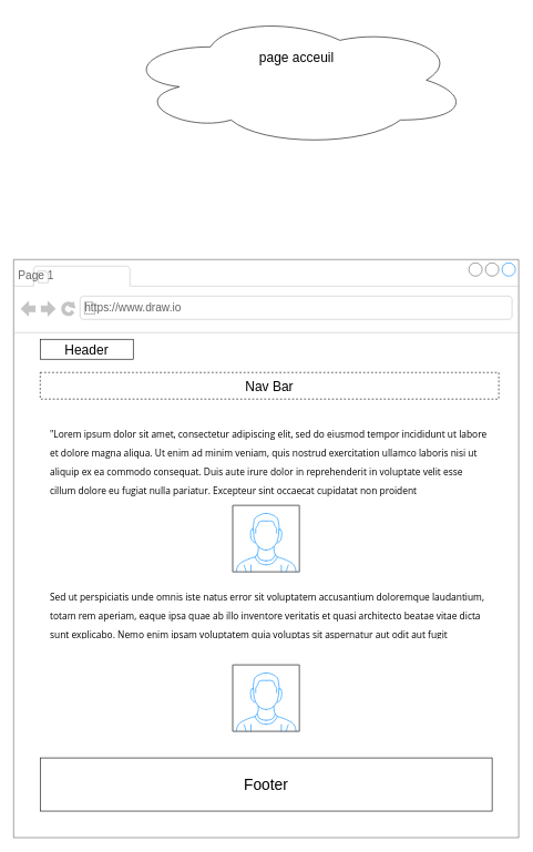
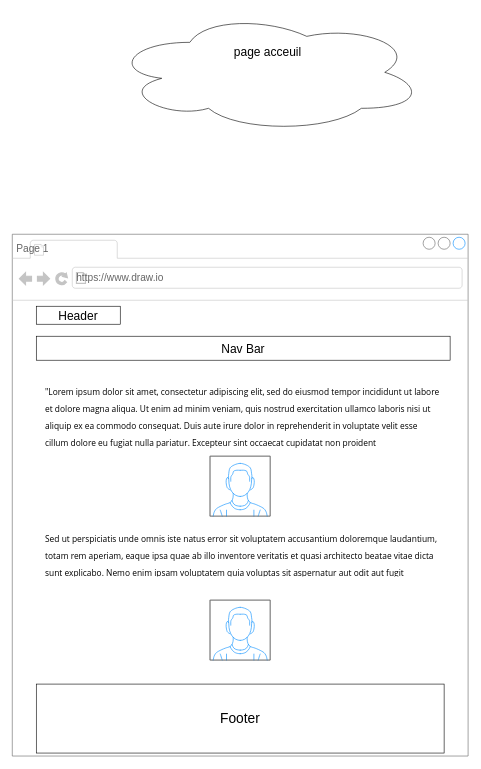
  <mxCell id="0" />
  <mxCell id="1" parent="0" />
  <mxCell id="2" value="" style="strokeWidth=1;shadow=0;dashed=0;align=center;html=1;shape=mxgraph.mockup.containers.browserWindow;rSize=0;strokeColor=#666666;strokeColor2=#008cff;strokeColor3=#c4c4c4;mainText=,;recursiveResize=0;" parent="1" vertex="1"><mxGeometry x="20" y="390" width="760" height="870" as="geometry" /></mxCell>
  <mxCell id="3" value="Page 1" style="strokeWidth=1;shadow=0;dashed=0;align=center;html=1;shape=mxgraph.mockup.containers.anchor;fontSize=17;fontColor=#666666;align=left;" parent="2" vertex="1"><mxGeometry x="5" y="12" width="110" height="26" as="geometry" /></mxCell>
  <mxCell id="4" value="https://www.draw.io" style="strokeWidth=1;shadow=0;dashed=0;align=center;html=1;shape=mxgraph.mockup.containers.anchor;rSize=0;fontSize=17;fontColor=#666666;align=left;" parent="2" vertex="1"><mxGeometry x="105" y="60" width="250" height="26" as="geometry" /></mxCell>
  <mxCell id="5" value="" style="verticalLabelPosition=bottom;shadow=0;dashed=0;align=center;html=1;verticalAlign=top;strokeWidth=1;shape=mxgraph.mockup.containers.userMale;strokeColor=#666666;strokeColor2=#008cff;" parent="2" vertex="1"><mxGeometry x="330" y="370" width="100" height="100" as="geometry" /></mxCell>
  <mxCell id="6" value="" style="verticalLabelPosition=bottom;shadow=0;dashed=0;align=center;html=1;verticalAlign=top;strokeWidth=1;shape=mxgraph.mockup.containers.userMale;strokeColor=#666666;strokeColor2=#008cff;" parent="2" vertex="1"><mxGeometry x="330" y="610" width="100" height="100" as="geometry" /></mxCell>
- <mxCell id="7" value="&lt;font style=&quot;font-size: 20px;&quot;&gt;Nav Bar&lt;/font&gt;" style="rounded=0;whiteSpace=wrap;html=1;dashed=1;" parent="2" vertex="1"><mxGeometry x="40" y="170" width="690" height="40" as="geometry" /></mxCell>
+ <mxCell id="7" value="&lt;font style=&quot;font-size: 20px;&quot;&gt;Nav Bar&lt;/font&gt;" style="rounded=0;whiteSpace=wrap;html=1;" parent="2" vertex="1"><mxGeometry x="40" y="170" width="690" height="40" as="geometry" /></mxCell>
  <mxCell id="8" value="&lt;h1&gt;&lt;span style=&quot;font-family: &amp;quot;Open Sans&amp;quot;, Arial, sans-serif; font-size: 14px; font-weight: 400; text-align: justify; background-color: rgb(255, 255, 255);&quot;&gt;&quot;Lorem ipsum dolor sit amet, consectetur adipiscing elit, sed do eiusmod tempor incididunt ut labore et dolore magna aliqua. Ut enim ad minim veniam, quis nostrud exercitation ullamco laboris nisi ut aliquip ex ea commodo consequat. Duis aute irure dolor in reprehenderit in voluptate velit esse cillum dolore eu fugiat nulla pariatur. Excepteur sint occaecat cupidatat non proident&lt;/span&gt;&lt;br&gt;&lt;/h1&gt;" style="text;html=1;strokeColor=none;fillColor=none;spacing=5;spacingTop=-20;whiteSpace=wrap;overflow=hidden;rounded=0;" parent="2" vertex="1"><mxGeometry x="50" y="240" width="670" height="120" as="geometry" /></mxCell>
  <mxCell id="9" value="&lt;h1&gt;&lt;span style=&quot;font-family: &amp;quot;Open Sans&amp;quot;, Arial, sans-serif; font-size: 14px; font-weight: 400; text-align: justify; background-color: rgb(255, 255, 255);&quot;&gt;Sed ut perspiciatis unde omnis iste natus error sit voluptatem accusantium doloremque laudantium, totam rem aperiam, eaque ipsa quae ab illo inventore veritatis et quasi architecto beatae vitae dicta sunt explicabo. Nemo enim ipsam voluptatem quia voluptas sit aspernatur aut odit aut fugit&lt;/span&gt;&lt;br&gt;&lt;/h1&gt;" style="text;html=1;strokeColor=none;fillColor=none;spacing=5;spacingTop=-20;whiteSpace=wrap;overflow=hidden;rounded=0;" parent="2" vertex="1"><mxGeometry x="50" y="484.5" width="670" height="85.5" as="geometry" /></mxCell>
- <mxCell id="10" value="&lt;font style=&quot;font-size: 23px;&quot;&gt;Footer&lt;/font&gt;" style="rounded=0;whiteSpace=wrap;html=1;" parent="2" vertex="1"><mxGeometry x="40" y="750" width="680" height="80" as="geometry" /></mxCell>
+ <mxCell id="10" value="&lt;font style=&quot;font-size: 23px;&quot;&gt;Footer&lt;/font&gt;" style="rounded=0;whiteSpace=wrap;html=1;" parent="2" vertex="1"><mxGeometry x="40" y="750" width="680" height="115" as="geometry" /></mxCell>
  <mxCell id="11" value="&lt;font style=&quot;font-size: 20px;&quot;&gt;Header&lt;/font&gt;" style="rounded=0;whiteSpace=wrap;html=1;" parent="2" vertex="1"><mxGeometry x="40" y="120" width="140" height="30" as="geometry" /></mxCell>
  <mxCell id="12" value="" style="ellipse;shape=cloud;whiteSpace=wrap;html=1;fontSize=20;" parent="1" vertex="1"><mxGeometry x="186" y="20" width="520" height="200" as="geometry" /></mxCell>
  <mxCell id="13" value="page acceuil" style="text;html=1;strokeColor=none;fillColor=none;align=center;verticalAlign=middle;whiteSpace=wrap;rounded=0;fontSize=20;" parent="1" vertex="1"><mxGeometry x="366" y="70" width="160" height="30" as="geometry" /></mxCell>
